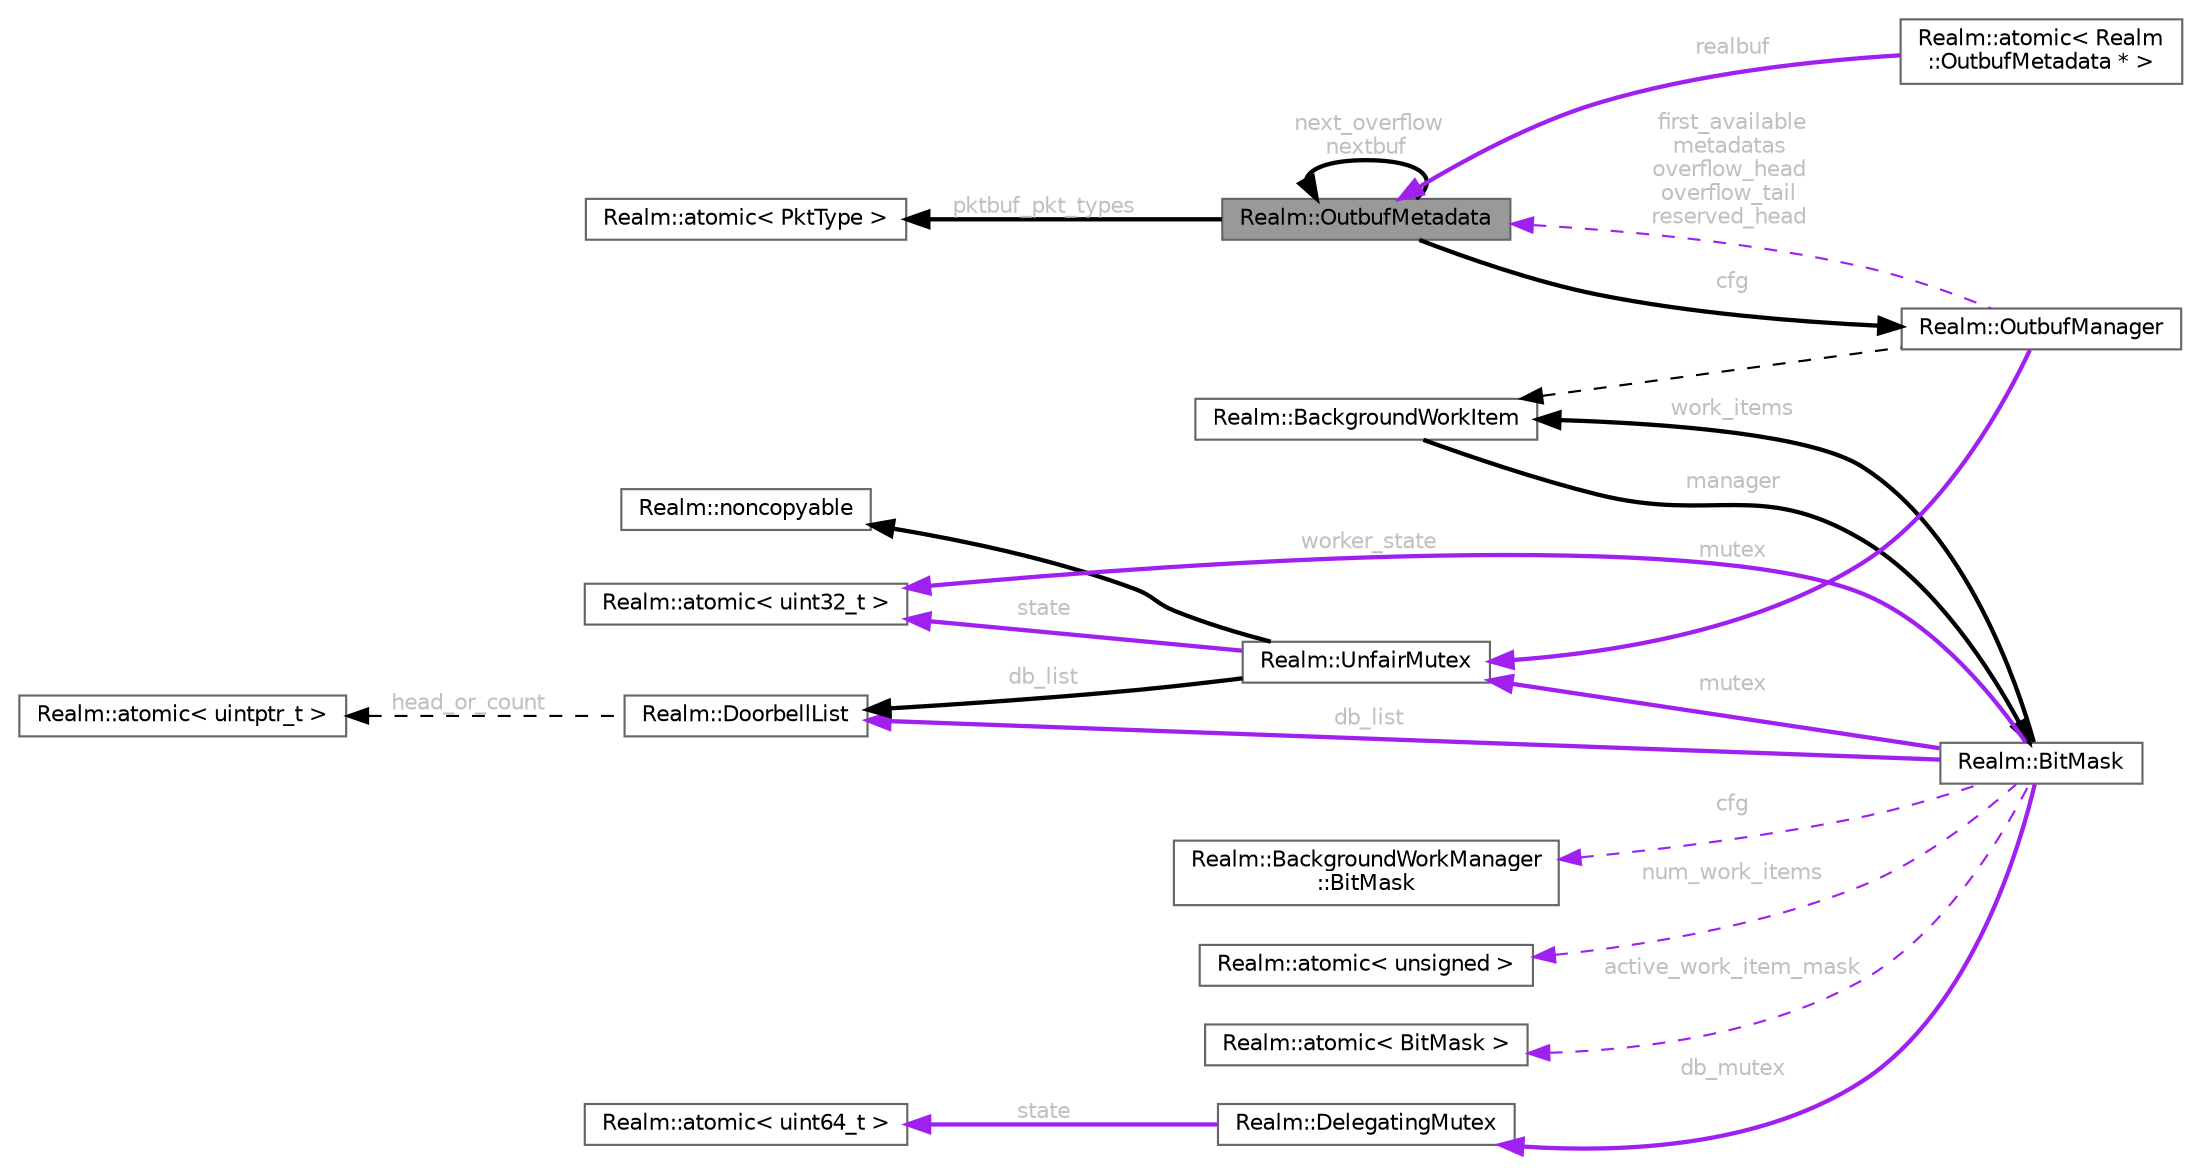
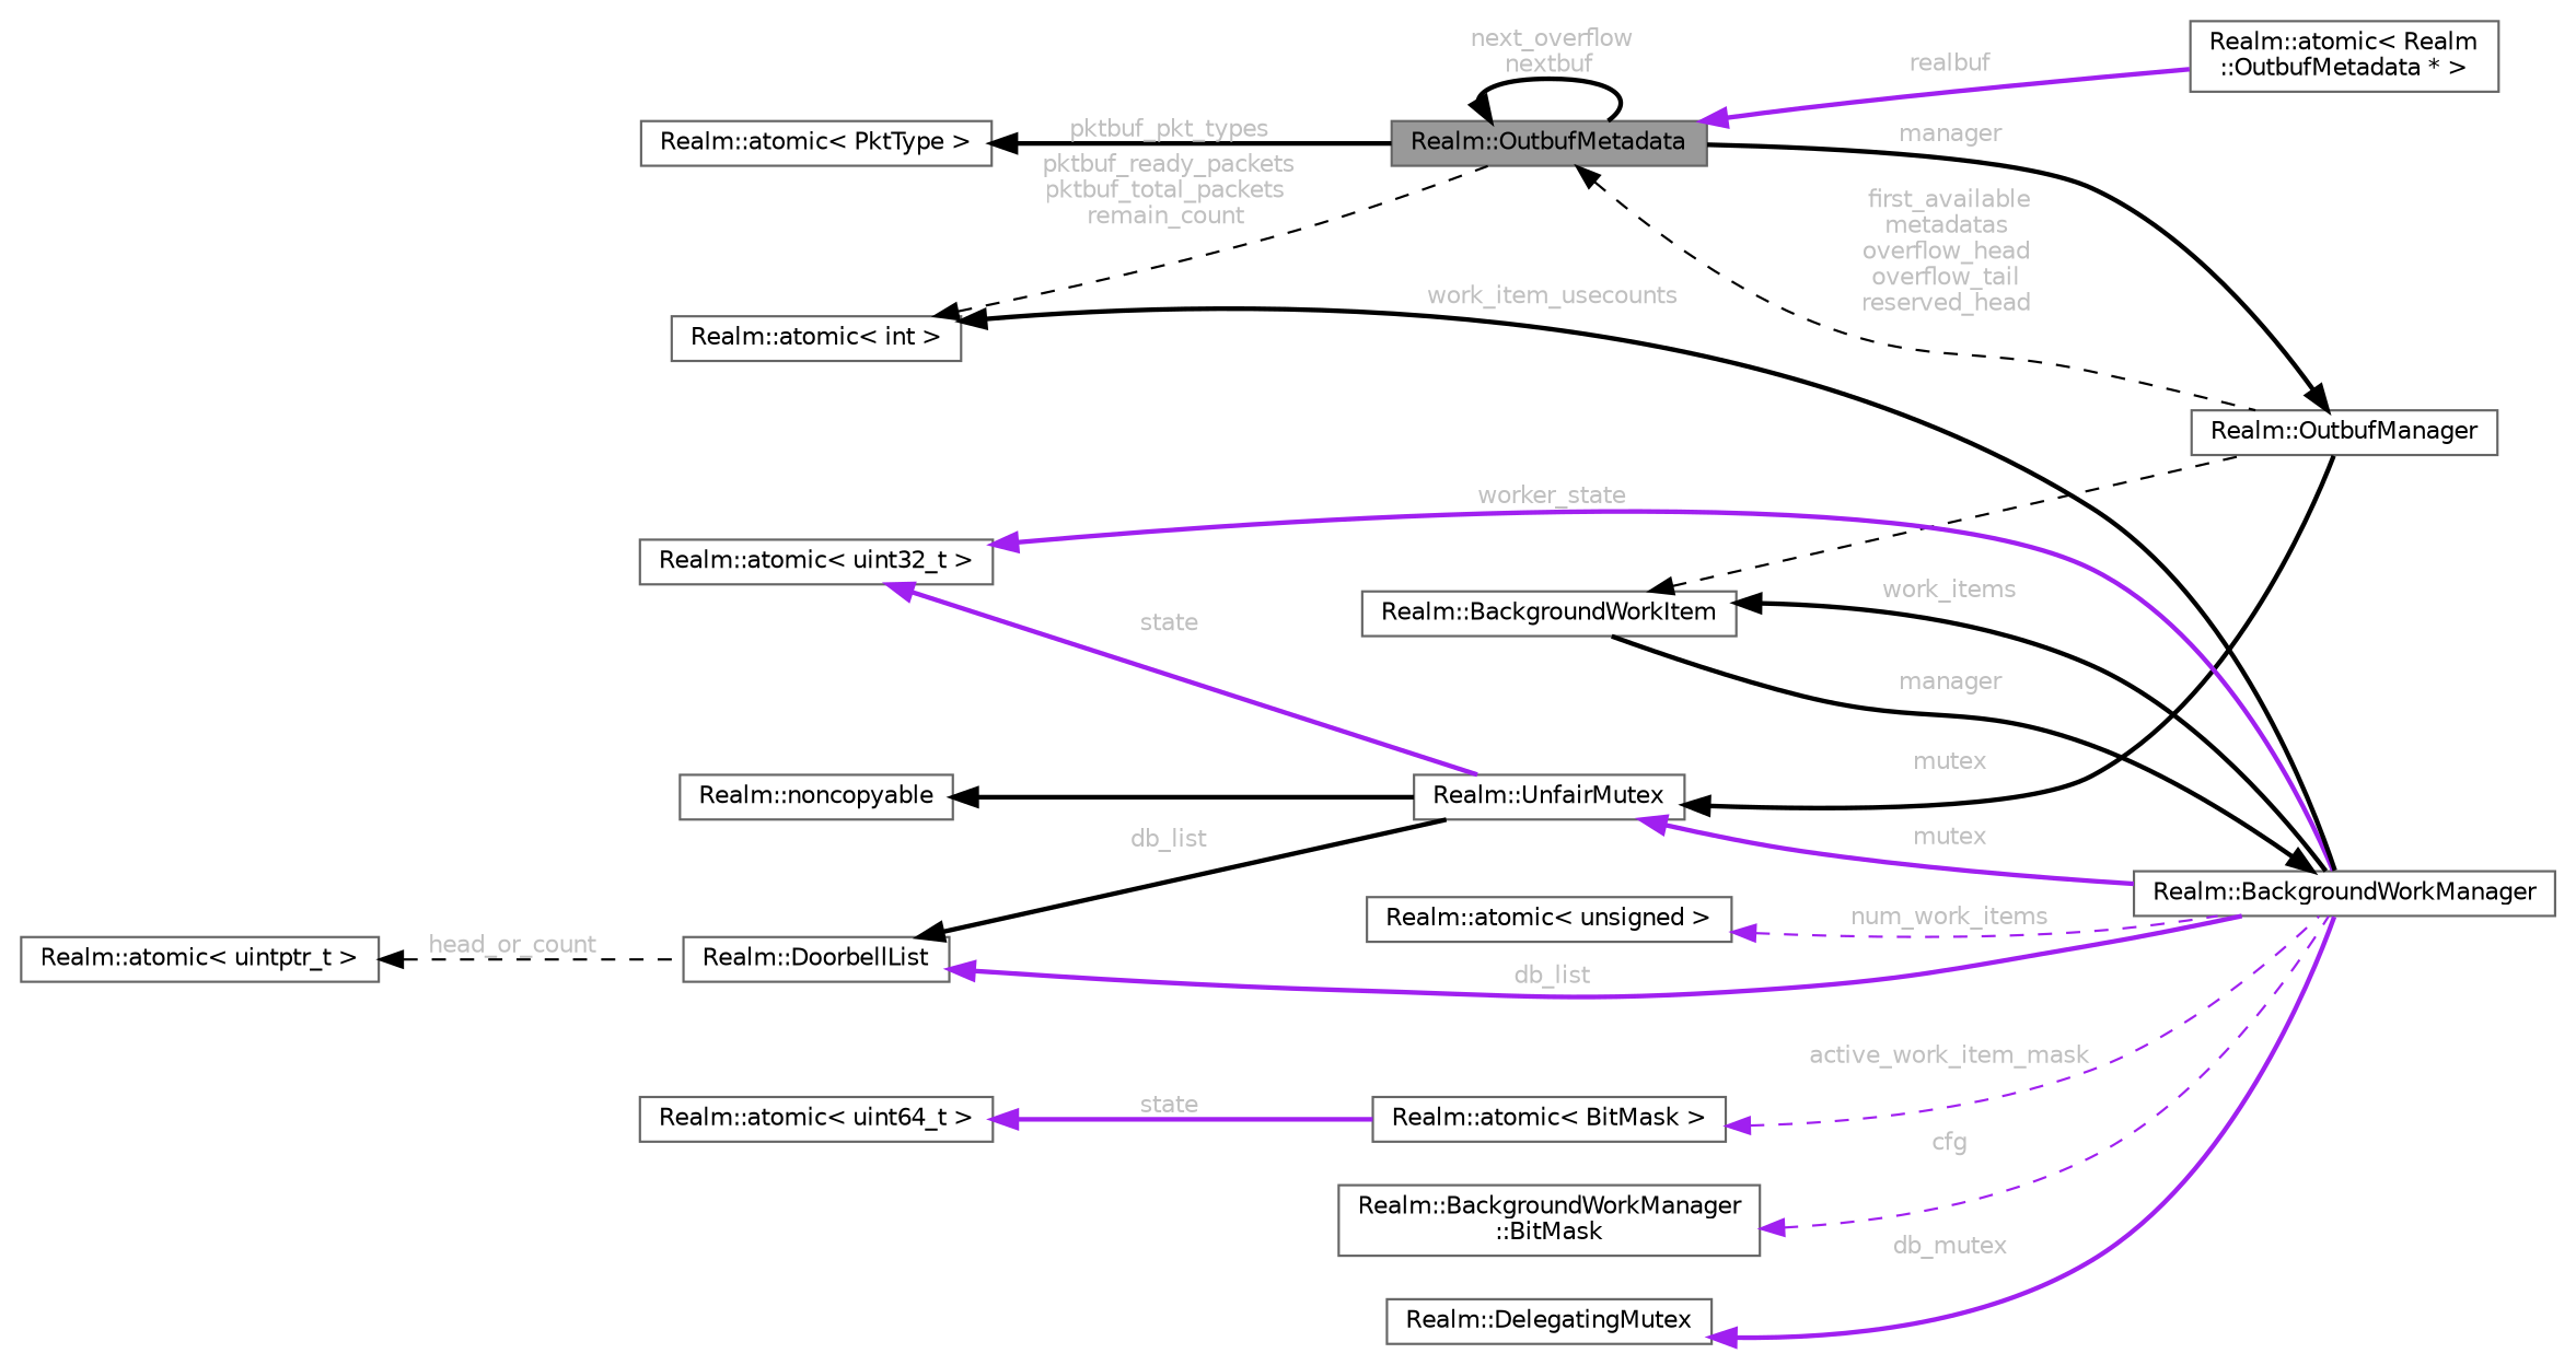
  digraph {
    rankdir=LR
    node [color=gray40 fillcolor=white fontname=Helvetica fontsize=10 shape=box style=filled]
    edge [color=black dir=back fontcolor=grey fontname=Helvetica fontsize=10 labelfontname=Helvetica labelfontsize=10 style=bold]
    n1 [fillcolor=grey60 fontcolor=black height=0.2 label="Realm::OutbufMetadata" width=0.4]
    n2 [height=0.2 label="Realm::OutbufManager" width=0.4]
    n3 [height=0.2 label="Realm::atomic\< Realm\l::OutbufMetadata * \>" width=0.4]
    n4 [height=0.2 label="Realm::BackgroundWorkItem" width=0.4]
-   n5 [height=0.2 label="Realm::BitMask" width=0.4]
+   n5 [height=0.2 label="Realm::BackgroundWorkManager" width=0.4]
    n6 [height=0.2 label="Realm::BackgroundWorkManager\l::BitMask" width=0.4]
    n7 [height=0.2 label="Realm::UnfairMutex" width=0.4]
    n8 [height=0.2 label="Realm::noncopyable" width=0.4]
    n9 [height=0.2 label="Realm::atomic\< uint32_t \>" width=0.4]
    n10 [height=0.2 label="Realm::DoorbellList" width=0.4]
    n11 [height=0.2 label="Realm::atomic\< uintptr_t \>" width=0.4]
    n12 [height=0.2 label="Realm::atomic\< unsigned \>" width=0.4]
    n13 [height=0.2 label="Realm::atomic\< BitMask \>" width=0.4]
+   n14 [height=0.2 label="Realm::atomic\< int \>" width=0.4]
    n15 [height=0.2 label="Realm::DelegatingMutex" width=0.4]
    n16 [height=0.2 label="Realm::atomic\< uint64_t \>" width=0.4]
    n17 [height=0.2 label="Realm::atomic\< PktType \>" width=0.4]
    n1 -> n1 [label=" next_overflow\nnextbuf"]
-   n1 -> n2 [color=purple label=" first_available\nmetadatas\noverflow_head\noverflow_tail\nreserved_head" style=dashed]
+   n1 -> n2 [label=" first_available\nmetadatas\noverflow_head\noverflow_tail\nreserved_head" style=dashed]
    n1 -> n3 [color=purple label=" realbuf"]
-   n2 -> n1 [label=" cfg"]
+   n2 -> n1 [label=" manager"]
    n4 -> n2 [style=dashed fontcolor=""]
    n4 -> n5 [label=" work_items"]
    n5 -> n4 [label=" manager"]
    n6 -> n5 [color=purple label=" cfg" style=dashed]
-   n7 -> n2 [color=purple label=" mutex"]
+   n7 -> n2 [label=" mutex"]
    n7 -> n5 [color=purple label=" mutex"]
    n8 -> n7 [fontcolor=""]
    n9 -> n5 [color=purple label=" worker_state"]
    n9 -> n7 [color=purple label=" state"]
    n10 -> n5 [color=purple label=" db_list"]
    n10 -> n7 [label=" db_list"]
    n11 -> n10 [label=" head_or_count" style=dashed]
    n12 -> n5 [color=purple label=" num_work_items" style=dashed]
    n13 -> n5 [color=purple label=" active_work_item_mask" style=dashed]
+   n14 -> n1 [label=" pktbuf_ready_packets\npktbuf_total_packets\nremain_count" style=dashed]
+   n14 -> n5 [label=" work_item_usecounts"]
    n15 -> n5 [color=purple label=" db_mutex"]
-   n16 -> n15 [color=purple label=" state"]
+   n16 -> n13 [color=purple label=" state"]
    n17 -> n1 [label=" pktbuf_pkt_types"]
  }
